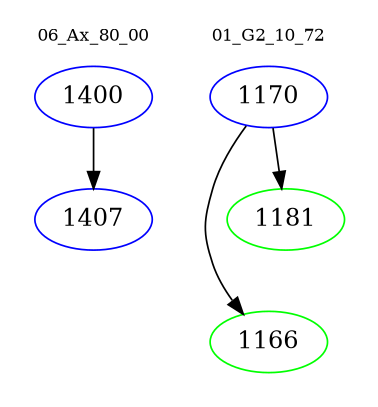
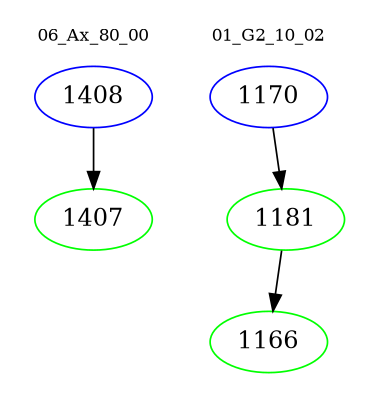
  digraph {
    node [color=green]
    edge [color=black]
-   n1 [color=blue label=1400]
-   n2 [color=blue label=1407]
+   n1 [color=blue label=1408]
+   n2 [label=1407]
    n3 [color=blue label=1170]
    n4 [label=1166]
    n5 [label=1181]
    subgraph cluster_1 {
      color=white
      fontsize=10
      label="06_Ax_80_00"
      n1
      n2
    }
    subgraph cluster_2 {
      color=white
      fontsize=10
-     label="01_G2_10_72"
+     label="01_G2_10_02"
      n3
      n4
      n5
    }
    n1 -> n2
-   n3 -> n4
+   n5 -> n4
    n3 -> n5
  }
